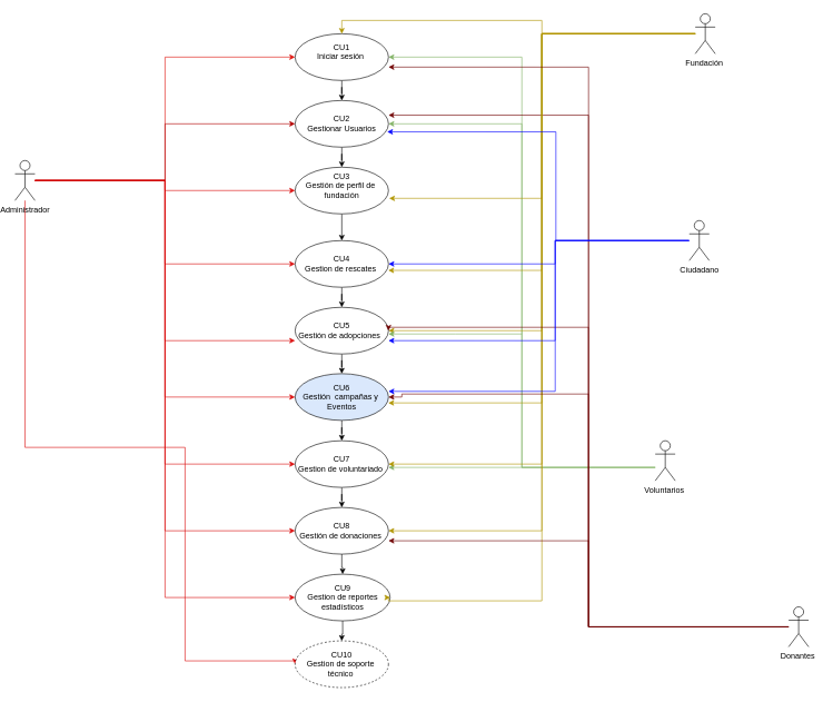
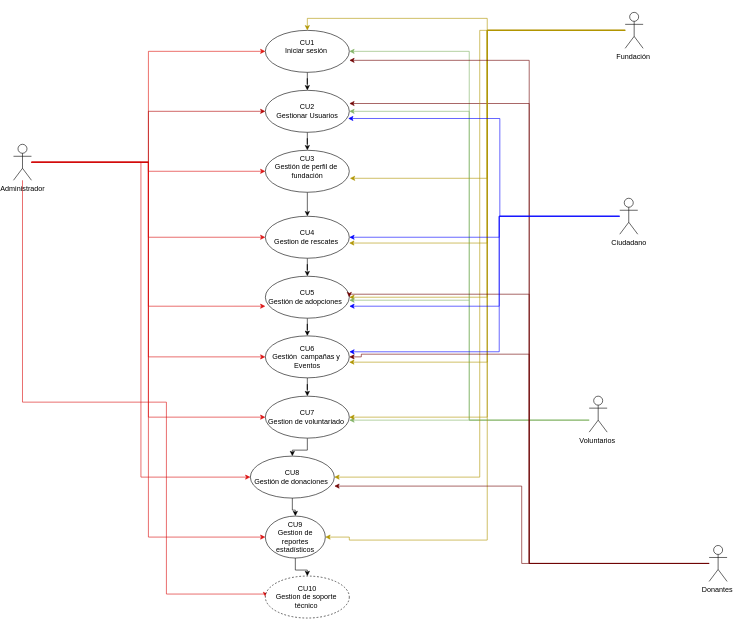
  <mxCell id="0" />
  <mxCell id="1" parent="0" />
  <mxCell id="2" style="edgeStyle=orthogonalEdgeStyle;rounded=0;orthogonalLoop=1;jettySize=auto;html=1;entryX=0;entryY=0.5;entryDx=0;entryDy=0;strokeColor=#DF130C;" edge="1" parent="1" source="11" target="34"><mxGeometry relative="1" as="geometry" /></mxCell>
  <mxCell id="3" style="edgeStyle=orthogonalEdgeStyle;rounded=0;orthogonalLoop=1;jettySize=auto;html=1;entryX=0;entryY=0.5;entryDx=0;entryDy=0;strokeColor=#DB0F0F;" edge="1" parent="1" source="11" target="28"><mxGeometry relative="1" as="geometry"><mxPoint x="420" y="290" as="targetPoint" /></mxGeometry></mxCell>
  <mxCell id="4" style="edgeStyle=orthogonalEdgeStyle;rounded=0;orthogonalLoop=1;jettySize=auto;html=1;entryX=0;entryY=0.5;entryDx=0;entryDy=0;strokeColor=#DB0F0F;" edge="1" parent="1" source="11" target="26"><mxGeometry relative="1" as="geometry" /></mxCell>
  <mxCell id="5" style="edgeStyle=orthogonalEdgeStyle;rounded=0;orthogonalLoop=1;jettySize=auto;html=1;entryX=0;entryY=0.5;entryDx=0;entryDy=0;strokeColor=#DB0F0F;" edge="1" parent="1" source="11" target="21"><mxGeometry relative="1" as="geometry" /></mxCell>
  <mxCell id="6" style="edgeStyle=orthogonalEdgeStyle;rounded=0;orthogonalLoop=1;jettySize=auto;html=1;entryX=0;entryY=0.5;entryDx=0;entryDy=0;strokeColor=#DB0F0F;" edge="1" parent="1" source="11" target="30"><mxGeometry relative="1" as="geometry" /></mxCell>
  <mxCell id="7" style="edgeStyle=orthogonalEdgeStyle;rounded=0;orthogonalLoop=1;jettySize=auto;html=1;entryX=0;entryY=0.5;entryDx=0;entryDy=0;strokeColor=#DB0F0F;" edge="1" parent="1" source="11" target="23"><mxGeometry relative="1" as="geometry" /></mxCell>
  <mxCell id="8" style="edgeStyle=orthogonalEdgeStyle;rounded=0;orthogonalLoop=1;jettySize=auto;html=1;entryX=0;entryY=0.5;entryDx=0;entryDy=0;strokeColor=#DB0F0F;" edge="1" parent="1" source="11" target="36"><mxGeometry relative="1" as="geometry" /></mxCell>
  <mxCell id="9" style="edgeStyle=orthogonalEdgeStyle;rounded=0;orthogonalLoop=1;jettySize=auto;html=1;entryX=0;entryY=0.5;entryDx=0;entryDy=0;strokeColor=#DB0F0F;" edge="1" parent="1" source="11" target="24"><mxGeometry relative="1" as="geometry"><Array as="points"><mxPoint x="275" y="670" /><mxPoint x="275" y="990" /><mxPoint x="440" y="990" /></Array></mxGeometry></mxCell>
  <mxCell id="10" style="edgeStyle=orthogonalEdgeStyle;rounded=0;orthogonalLoop=1;jettySize=auto;html=1;entryX=0;entryY=0.5;entryDx=0;entryDy=0;fillColor=#e51400;strokeColor=#B20000;" edge="1" parent="1" source="11" target="19"><mxGeometry relative="1" as="geometry" /></mxCell>
  <mxCell id="11" value="&lt;font style=&quot;vertical-align: inherit;&quot;&gt;&lt;font style=&quot;vertical-align: inherit;&quot;&gt;Administrador&lt;/font&gt;&lt;/font&gt;" style="shape=umlActor;verticalLabelPosition=bottom;verticalAlign=top;html=1;outlineConnect=0;" vertex="1" parent="1"><mxGeometry x="20" y="240" width="30" height="60" as="geometry" /></mxCell>
  <mxCell id="12" style="edgeStyle=orthogonalEdgeStyle;rounded=0;orthogonalLoop=1;jettySize=auto;html=1;entryX=1;entryY=0.5;entryDx=0;entryDy=0;fillColor=#d5e8d4;strokeColor=#82b366;" edge="1" parent="1" source="15" target="19"><mxGeometry relative="1" as="geometry"><Array as="points"><mxPoint x="780" y="700" /><mxPoint x="780" y="185" /></Array></mxGeometry></mxCell>
  <mxCell id="13" style="edgeStyle=orthogonalEdgeStyle;rounded=0;orthogonalLoop=1;jettySize=auto;html=1;fillColor=#d5e8d4;strokeColor=#82b366;" edge="1" parent="1" source="15"><mxGeometry relative="1" as="geometry"><mxPoint x="580" y="700" as="targetPoint" /><Array as="points"><mxPoint x="890" y="700" /><mxPoint x="890" y="700" /></Array></mxGeometry></mxCell>
  <mxCell id="14" style="edgeStyle=orthogonalEdgeStyle;rounded=0;orthogonalLoop=1;jettySize=auto;html=1;entryX=1;entryY=0.5;entryDx=0;entryDy=0;fillColor=#d5e8d4;strokeColor=#82b366;" edge="1" parent="1" source="15" target="34"><mxGeometry relative="1" as="geometry"><Array as="points"><mxPoint x="780" y="700" /><mxPoint x="780" y="85" /></Array></mxGeometry></mxCell>
  <mxCell id="15" value="&lt;font style=&quot;vertical-align: inherit;&quot; dir=&quot;auto&quot;&gt;&lt;font style=&quot;vertical-align: inherit;&quot; dir=&quot;auto&quot;&gt;Voluntarios&amp;nbsp;&lt;/font&gt;&lt;/font&gt;" style="shape=umlActor;verticalLabelPosition=bottom;verticalAlign=top;html=1;outlineConnect=0;" vertex="1" parent="1"><mxGeometry x="980" y="660" width="30" height="60" as="geometry" /></mxCell>
  <mxCell id="16" style="edgeStyle=orthogonalEdgeStyle;rounded=0;orthogonalLoop=1;jettySize=auto;html=1;entryX=1;entryY=0.314;entryDx=0;entryDy=0;entryPerimeter=0;fillColor=#a20025;strokeColor=#6F0000;" edge="1" parent="1" source="17" target="19"><mxGeometry relative="1" as="geometry"><mxPoint x="970" y="210" as="targetPoint" /></mxGeometry></mxCell>
  <mxCell id="17" value="&lt;font style=&quot;vertical-align: inherit;&quot; dir=&quot;auto&quot;&gt;&lt;font style=&quot;vertical-align: inherit;&quot; dir=&quot;auto&quot;&gt;Donantes&amp;nbsp;&lt;/font&gt;&lt;/font&gt;" style="shape=umlActor;verticalLabelPosition=bottom;verticalAlign=top;html=1;outlineConnect=0;" vertex="1" parent="1"><mxGeometry x="1180" y="909" width="30" height="60" as="geometry" /></mxCell>
  <mxCell id="18" value="" style="edgeStyle=orthogonalEdgeStyle;rounded=0;orthogonalLoop=1;jettySize=auto;html=1;" edge="1" parent="1" source="19" target="28"><mxGeometry relative="1" as="geometry" /></mxCell>
  <mxCell id="19" value="CU2&lt;div&gt;Gestionar Usuarios&lt;/div&gt;" style="ellipse;whiteSpace=wrap;html=1;" vertex="1" parent="1"><mxGeometry x="440" y="150" width="140" height="70" as="geometry" /></mxCell>
  <mxCell id="20" value="" style="edgeStyle=orthogonalEdgeStyle;rounded=0;orthogonalLoop=1;jettySize=auto;html=1;" edge="1" parent="1" source="21" target="30"><mxGeometry relative="1" as="geometry" /></mxCell>
- <mxCell id="21" value="&lt;font style=&quot;vertical-align: inherit;&quot; dir=&quot;auto&quot;&gt;&lt;font style=&quot;vertical-align: inherit;&quot; dir=&quot;auto&quot;&gt;&lt;font style=&quot;vertical-align: inherit;&quot; dir=&quot;auto&quot;&gt;&lt;font style=&quot;vertical-align: inherit;&quot; dir=&quot;auto&quot;&gt;CU6&lt;/font&gt;&lt;/font&gt;&lt;/font&gt;&lt;/font&gt;&lt;div&gt;&lt;font style=&quot;vertical-align: inherit;&quot; dir=&quot;auto&quot;&gt;&lt;font style=&quot;vertical-align: inherit;&quot; dir=&quot;auto&quot;&gt;&lt;font style=&quot;vertical-align: inherit;&quot; dir=&quot;auto&quot;&gt;&lt;font style=&quot;vertical-align: inherit;&quot; dir=&quot;auto&quot;&gt;Gestión&amp;nbsp; campañas y&amp;nbsp;&lt;/font&gt;&lt;/font&gt;&lt;/font&gt;&lt;/font&gt;&lt;/div&gt;&lt;div&gt;&lt;font style=&quot;vertical-align: inherit;&quot; dir=&quot;auto&quot;&gt;&lt;font style=&quot;vertical-align: inherit;&quot; dir=&quot;auto&quot;&gt;Eventos&lt;/font&gt;&lt;/font&gt;&lt;/div&gt;" style="ellipse;whiteSpace=wrap;html=1;fillColor=#dae8fc;" vertex="1" parent="1"><mxGeometry x="440" y="559.5" width="140" height="70" as="geometry" /></mxCell>
+ <mxCell id="21" value="&lt;font style=&quot;vertical-align: inherit;&quot; dir=&quot;auto&quot;&gt;&lt;font style=&quot;vertical-align: inherit;&quot; dir=&quot;auto&quot;&gt;&lt;font style=&quot;vertical-align: inherit;&quot; dir=&quot;auto&quot;&gt;&lt;font style=&quot;vertical-align: inherit;&quot; dir=&quot;auto&quot;&gt;CU6&lt;/font&gt;&lt;/font&gt;&lt;/font&gt;&lt;/font&gt;&lt;div&gt;&lt;font style=&quot;vertical-align: inherit;&quot; dir=&quot;auto&quot;&gt;&lt;font style=&quot;vertical-align: inherit;&quot; dir=&quot;auto&quot;&gt;&lt;font style=&quot;vertical-align: inherit;&quot; dir=&quot;auto&quot;&gt;&lt;font style=&quot;vertical-align: inherit;&quot; dir=&quot;auto&quot;&gt;Gestión&amp;nbsp; campañas y&amp;nbsp;&lt;/font&gt;&lt;/font&gt;&lt;/font&gt;&lt;/font&gt;&lt;/div&gt;&lt;div&gt;&lt;font style=&quot;vertical-align: inherit;&quot; dir=&quot;auto&quot;&gt;&lt;font style=&quot;vertical-align: inherit;&quot; dir=&quot;auto&quot;&gt;Eventos&lt;/font&gt;&lt;/font&gt;&lt;/div&gt;" style="ellipse;whiteSpace=wrap;html=1;" vertex="1" parent="1"><mxGeometry x="440" y="559.5" width="140" height="70" as="geometry" /></mxCell>
  <mxCell id="22" value="" style="edgeStyle=orthogonalEdgeStyle;rounded=0;orthogonalLoop=1;jettySize=auto;html=1;" edge="1" parent="1" source="23" target="36"><mxGeometry relative="1" as="geometry" /></mxCell>
- <mxCell id="23" value="&lt;font style=&quot;vertical-align: inherit;&quot; dir=&quot;auto&quot;&gt;&lt;font style=&quot;vertical-align: inherit;&quot; dir=&quot;auto&quot;&gt;&lt;font style=&quot;vertical-align: inherit;&quot; dir=&quot;auto&quot;&gt;&lt;font style=&quot;vertical-align: inherit;&quot; dir=&quot;auto&quot;&gt;CU8&lt;/font&gt;&lt;/font&gt;&lt;/font&gt;&lt;/font&gt;&lt;div&gt;&lt;font style=&quot;vertical-align: inherit;&quot; dir=&quot;auto&quot;&gt;&lt;font style=&quot;vertical-align: inherit;&quot; dir=&quot;auto&quot;&gt;&lt;font style=&quot;vertical-align: inherit;&quot; dir=&quot;auto&quot;&gt;&lt;font style=&quot;vertical-align: inherit;&quot; dir=&quot;auto&quot;&gt;Gestión de donaciones&amp;nbsp;&lt;/font&gt;&lt;/font&gt;&lt;/font&gt;&lt;/font&gt;&lt;/div&gt;" style="ellipse;whiteSpace=wrap;html=1;" vertex="1" parent="1"><mxGeometry x="440" y="760" width="140" height="70" as="geometry" /></mxCell>
+ <mxCell id="23" value="&lt;font style=&quot;vertical-align: inherit;&quot; dir=&quot;auto&quot;&gt;&lt;font style=&quot;vertical-align: inherit;&quot; dir=&quot;auto&quot;&gt;&lt;font style=&quot;vertical-align: inherit;&quot; dir=&quot;auto&quot;&gt;&lt;font style=&quot;vertical-align: inherit;&quot; dir=&quot;auto&quot;&gt;CU8&lt;/font&gt;&lt;/font&gt;&lt;/font&gt;&lt;/font&gt;&lt;div&gt;&lt;font style=&quot;vertical-align: inherit;&quot; dir=&quot;auto&quot;&gt;&lt;font style=&quot;vertical-align: inherit;&quot; dir=&quot;auto&quot;&gt;&lt;font style=&quot;vertical-align: inherit;&quot; dir=&quot;auto&quot;&gt;&lt;font style=&quot;vertical-align: inherit;&quot; dir=&quot;auto&quot;&gt;Gestión de donaciones&amp;nbsp;&lt;/font&gt;&lt;/font&gt;&lt;/font&gt;&lt;/font&gt;&lt;/div&gt;" style="ellipse;whiteSpace=wrap;html=1;" vertex="1" parent="1"><mxGeometry x="415" y="760" width="140" height="70" as="geometry" /></mxCell>
  <mxCell id="24" value="&lt;font style=&quot;vertical-align: inherit;&quot; dir=&quot;auto&quot;&gt;&lt;font style=&quot;vertical-align: inherit;&quot; dir=&quot;auto&quot;&gt;&lt;font style=&quot;vertical-align: inherit;&quot; dir=&quot;auto&quot;&gt;&lt;font style=&quot;vertical-align: inherit;&quot; dir=&quot;auto&quot;&gt;CU10&lt;/font&gt;&lt;/font&gt;&lt;/font&gt;&lt;/font&gt;&lt;div&gt;&lt;font style=&quot;vertical-align: inherit;&quot; dir=&quot;auto&quot;&gt;&lt;font style=&quot;vertical-align: inherit;&quot; dir=&quot;auto&quot;&gt;&lt;font style=&quot;vertical-align: inherit;&quot; dir=&quot;auto&quot;&gt;&lt;font style=&quot;vertical-align: inherit;&quot; dir=&quot;auto&quot;&gt;Gestion de soporte&amp;nbsp;&lt;/font&gt;&lt;/font&gt;&lt;/font&gt;&lt;/font&gt;&lt;/div&gt;&lt;div&gt;&lt;font style=&quot;vertical-align: inherit;&quot; dir=&quot;auto&quot;&gt;&lt;font style=&quot;vertical-align: inherit;&quot; dir=&quot;auto&quot;&gt;técnico&amp;nbsp;&lt;/font&gt;&lt;/font&gt;&lt;/div&gt;" style="ellipse;whiteSpace=wrap;html=1;dashed=1;" vertex="1" parent="1"><mxGeometry x="440" y="960" width="140" height="70" as="geometry" /></mxCell>
  <mxCell id="25" value="" style="edgeStyle=orthogonalEdgeStyle;rounded=0;orthogonalLoop=1;jettySize=auto;html=1;" edge="1" parent="1" source="26" target="32"><mxGeometry relative="1" as="geometry" /></mxCell>
  <mxCell id="26" value="&lt;font style=&quot;vertical-align: inherit;&quot; dir=&quot;auto&quot;&gt;&lt;font style=&quot;vertical-align: inherit;&quot; dir=&quot;auto&quot;&gt;CU4&lt;/font&gt;&lt;/font&gt;&lt;div&gt;&lt;font style=&quot;vertical-align: inherit;&quot; dir=&quot;auto&quot;&gt;&lt;font style=&quot;vertical-align: inherit;&quot; dir=&quot;auto&quot;&gt;Gestion de rescates&amp;nbsp;&lt;/font&gt;&lt;/font&gt;&lt;/div&gt;" style="ellipse;whiteSpace=wrap;html=1;" vertex="1" parent="1"><mxGeometry x="440" y="360" width="140" height="70" as="geometry" /></mxCell>
  <mxCell id="27" value="" style="edgeStyle=orthogonalEdgeStyle;rounded=0;orthogonalLoop=1;jettySize=auto;html=1;" edge="1" parent="1" source="28" target="26"><mxGeometry relative="1" as="geometry" /></mxCell>
  <mxCell id="28" value="&lt;font style=&quot;vertical-align: inherit;&quot; dir=&quot;auto&quot;&gt;&lt;font style=&quot;vertical-align: inherit;&quot; dir=&quot;auto&quot;&gt;&lt;font style=&quot;vertical-align: inherit;&quot; dir=&quot;auto&quot;&gt;&lt;font style=&quot;vertical-align: inherit;&quot; dir=&quot;auto&quot;&gt;CU3&lt;/font&gt;&lt;/font&gt;&lt;/font&gt;&lt;/font&gt;&lt;div&gt;&lt;font style=&quot;vertical-align: inherit;&quot; dir=&quot;auto&quot;&gt;&lt;font style=&quot;vertical-align: inherit;&quot; dir=&quot;auto&quot;&gt;Gestión de perfil de&amp;nbsp;&lt;/font&gt;&lt;/font&gt;&lt;/div&gt;&lt;div&gt;&lt;font style=&quot;vertical-align: inherit;&quot; dir=&quot;auto&quot;&gt;&lt;font style=&quot;vertical-align: inherit;&quot; dir=&quot;auto&quot;&gt;fundación&lt;/font&gt;&lt;/font&gt;&lt;br&gt;&lt;div&gt;&lt;font style=&quot;vertical-align: inherit;&quot; dir=&quot;auto&quot;&gt;&lt;font style=&quot;vertical-align: inherit;&quot; dir=&quot;auto&quot;&gt;&lt;br&gt;&lt;/font&gt;&lt;/font&gt;&lt;/div&gt;&lt;/div&gt;" style="ellipse;whiteSpace=wrap;html=1;" vertex="1" parent="1"><mxGeometry x="440" y="250" width="140" height="70" as="geometry" /></mxCell>
  <mxCell id="29" value="" style="edgeStyle=orthogonalEdgeStyle;rounded=0;orthogonalLoop=1;jettySize=auto;html=1;" edge="1" parent="1" source="30" target="23"><mxGeometry relative="1" as="geometry" /></mxCell>
  <mxCell id="30" value="&lt;font style=&quot;vertical-align: inherit;&quot; dir=&quot;auto&quot;&gt;&lt;font style=&quot;vertical-align: inherit;&quot; dir=&quot;auto&quot;&gt;CU7&lt;/font&gt;&lt;/font&gt;&lt;div&gt;&lt;font style=&quot;vertical-align: inherit;&quot; dir=&quot;auto&quot;&gt;&lt;font style=&quot;vertical-align: inherit;&quot; dir=&quot;auto&quot;&gt;Gestion de voluntariado&amp;nbsp;&lt;/font&gt;&lt;/font&gt;&lt;/div&gt;" style="ellipse;whiteSpace=wrap;html=1;" vertex="1" parent="1"><mxGeometry x="440" y="660" width="140" height="70" as="geometry" /></mxCell>
  <mxCell id="31" value="" style="edgeStyle=orthogonalEdgeStyle;rounded=0;orthogonalLoop=1;jettySize=auto;html=1;" edge="1" parent="1" source="32" target="21"><mxGeometry relative="1" as="geometry" /></mxCell>
  <mxCell id="32" value="&lt;font style=&quot;vertical-align: inherit;&quot; dir=&quot;auto&quot;&gt;&lt;font style=&quot;vertical-align: inherit;&quot; dir=&quot;auto&quot;&gt;&lt;font style=&quot;vertical-align: inherit;&quot; dir=&quot;auto&quot;&gt;&lt;font style=&quot;vertical-align: inherit;&quot; dir=&quot;auto&quot;&gt;&lt;font style=&quot;vertical-align: inherit;&quot; dir=&quot;auto&quot;&gt;&lt;font style=&quot;vertical-align: inherit;&quot; dir=&quot;auto&quot;&gt;&lt;font style=&quot;vertical-align: inherit;&quot; dir=&quot;auto&quot;&gt;&lt;font style=&quot;vertical-align: inherit;&quot; dir=&quot;auto&quot;&gt;CU5&lt;/font&gt;&lt;/font&gt;&lt;/font&gt;&lt;/font&gt;&lt;/font&gt;&lt;/font&gt;&lt;/font&gt;&lt;/font&gt;&lt;div&gt;&lt;font style=&quot;vertical-align: inherit;&quot; dir=&quot;auto&quot;&gt;&lt;font style=&quot;vertical-align: inherit;&quot; dir=&quot;auto&quot;&gt;&lt;font style=&quot;vertical-align: inherit;&quot; dir=&quot;auto&quot;&gt;&lt;font style=&quot;vertical-align: inherit;&quot; dir=&quot;auto&quot;&gt;&lt;font style=&quot;vertical-align: inherit;&quot; dir=&quot;auto&quot;&gt;&lt;font style=&quot;vertical-align: inherit;&quot; dir=&quot;auto&quot;&gt;Gestión de adopciones&amp;nbsp;&amp;nbsp;&lt;/font&gt;&lt;/font&gt;&lt;/font&gt;&lt;/font&gt;&lt;/font&gt;&lt;/font&gt;&lt;/div&gt;" style="ellipse;whiteSpace=wrap;html=1;" vertex="1" parent="1"><mxGeometry x="440" y="460" width="140" height="70" as="geometry" /></mxCell>
  <mxCell id="33" value="" style="edgeStyle=orthogonalEdgeStyle;rounded=0;orthogonalLoop=1;jettySize=auto;html=1;" edge="1" parent="1" source="34" target="19"><mxGeometry relative="1" as="geometry" /></mxCell>
  <mxCell id="34" value="&lt;div&gt;CU1&lt;/div&gt;Iniciar sesión&amp;nbsp;&lt;div&gt;&lt;br&gt;&lt;/div&gt;" style="ellipse;whiteSpace=wrap;html=1;" vertex="1" parent="1"><mxGeometry x="440" y="50" width="140" height="70" as="geometry" /></mxCell>
  <mxCell id="35" value="" style="edgeStyle=orthogonalEdgeStyle;rounded=0;orthogonalLoop=1;jettySize=auto;html=1;" edge="1" parent="1" source="36" target="24"><mxGeometry relative="1" as="geometry" /></mxCell>
- <mxCell id="36" value="&lt;font style=&quot;vertical-align: inherit;&quot; dir=&quot;auto&quot;&gt;&lt;font style=&quot;vertical-align: inherit;&quot; dir=&quot;auto&quot;&gt;CU9&lt;/font&gt;&lt;/font&gt;&lt;div&gt;&lt;font style=&quot;vertical-align: inherit;&quot; dir=&quot;auto&quot;&gt;&lt;font style=&quot;vertical-align: inherit;&quot; dir=&quot;auto&quot;&gt;Gestion de reportes estadísticos&lt;/font&gt;&lt;/font&gt;&lt;/div&gt;" style="ellipse;whiteSpace=wrap;html=1;" vertex="1" parent="1"><mxGeometry x="440" y="860" width="142.5" height="70" as="geometry" /></mxCell>
+ <mxCell id="36" value="&lt;font style=&quot;vertical-align: inherit;&quot; dir=&quot;auto&quot;&gt;&lt;font style=&quot;vertical-align: inherit;&quot; dir=&quot;auto&quot;&gt;CU9&lt;/font&gt;&lt;/font&gt;&lt;div&gt;&lt;font style=&quot;vertical-align: inherit;&quot; dir=&quot;auto&quot;&gt;&lt;font style=&quot;vertical-align: inherit;&quot; dir=&quot;auto&quot;&gt;Gestion de reportes estadísticos&lt;/font&gt;&lt;/font&gt;&lt;/div&gt;" style="ellipse;whiteSpace=wrap;html=1;" vertex="1" parent="1"><mxGeometry x="440" y="860" width="100" height="70" as="geometry" /></mxCell>
  <mxCell id="37" style="edgeStyle=orthogonalEdgeStyle;rounded=0;orthogonalLoop=1;jettySize=auto;html=1;entryX=0;entryY=0.714;entryDx=0;entryDy=0;entryPerimeter=0;strokeColor=#DB0F0F;" edge="1" parent="1" source="11" target="32"><mxGeometry relative="1" as="geometry" /></mxCell>
  <mxCell id="38" style="edgeStyle=orthogonalEdgeStyle;rounded=0;orthogonalLoop=1;jettySize=auto;html=1;entryX=0.5;entryY=0;entryDx=0;entryDy=0;fillColor=#e3c800;strokeColor=#B09500;" edge="1" parent="1" source="43" target="34"><mxGeometry relative="1" as="geometry" /></mxCell>
  <mxCell id="39" style="edgeStyle=orthogonalEdgeStyle;rounded=0;orthogonalLoop=1;jettySize=auto;html=1;entryX=1;entryY=0.5;entryDx=0;entryDy=0;fillColor=#e3c800;strokeColor=#B09500;" edge="1" parent="1" source="43" target="32"><mxGeometry relative="1" as="geometry" /></mxCell>
  <mxCell id="40" style="edgeStyle=orthogonalEdgeStyle;rounded=0;orthogonalLoop=1;jettySize=auto;html=1;entryX=1;entryY=0.5;entryDx=0;entryDy=0;fillColor=#e3c800;strokeColor=#B09500;" edge="1" parent="1" source="43" target="30"><mxGeometry relative="1" as="geometry" /></mxCell>
  <mxCell id="41" style="edgeStyle=orthogonalEdgeStyle;rounded=0;orthogonalLoop=1;jettySize=auto;html=1;entryX=1;entryY=0.5;entryDx=0;entryDy=0;fillColor=#e3c800;strokeColor=#B09500;" edge="1" parent="1" source="43" target="23"><mxGeometry relative="1" as="geometry" /></mxCell>
  <mxCell id="42" style="edgeStyle=orthogonalEdgeStyle;rounded=0;orthogonalLoop=1;jettySize=auto;html=1;entryX=1;entryY=0.5;entryDx=0;entryDy=0;fillColor=#e3c800;strokeColor=#B09500;" edge="1" parent="1" source="43" target="36"><mxGeometry relative="1" as="geometry"><Array as="points"><mxPoint x="810" y="50" /><mxPoint x="810" y="900" /><mxPoint x="580" y="900" /><mxPoint x="580" y="895" /></Array></mxGeometry></mxCell>
  <mxCell id="43" value="&lt;font style=&quot;vertical-align: inherit;&quot; dir=&quot;auto&quot;&gt;&lt;font style=&quot;vertical-align: inherit;&quot; dir=&quot;auto&quot;&gt;Fundación&amp;nbsp;&lt;/font&gt;&lt;/font&gt;" style="shape=umlActor;verticalLabelPosition=bottom;verticalAlign=top;html=1;outlineConnect=0;" vertex="1" parent="1"><mxGeometry x="1040" y="20" width="30" height="60" as="geometry" /></mxCell>
  <mxCell id="44" style="edgeStyle=orthogonalEdgeStyle;rounded=0;orthogonalLoop=1;jettySize=auto;html=1;entryX=1.007;entryY=0.667;entryDx=0;entryDy=0;entryPerimeter=0;fillColor=#e3c800;strokeColor=#B09500;" edge="1" parent="1" source="43" target="28"><mxGeometry relative="1" as="geometry" /></mxCell>
  <mxCell id="45" style="edgeStyle=orthogonalEdgeStyle;rounded=0;orthogonalLoop=1;jettySize=auto;html=1;entryX=0.998;entryY=0.638;entryDx=0;entryDy=0;entryPerimeter=0;fillColor=#e3c800;strokeColor=#B09500;" edge="1" parent="1" source="43" target="26"><mxGeometry relative="1" as="geometry" /></mxCell>
  <mxCell id="46" style="edgeStyle=orthogonalEdgeStyle;rounded=0;orthogonalLoop=1;jettySize=auto;html=1;entryX=0.998;entryY=0.626;entryDx=0;entryDy=0;entryPerimeter=0;fillColor=#e3c800;strokeColor=#B09500;" edge="1" parent="1" source="43" target="21"><mxGeometry relative="1" as="geometry" /></mxCell>
  <mxCell id="47" style="edgeStyle=orthogonalEdgeStyle;rounded=0;orthogonalLoop=1;jettySize=auto;html=1;entryX=1;entryY=0.714;entryDx=0;entryDy=0;entryPerimeter=0;fillColor=#a20025;strokeColor=#6F0000;" edge="1" parent="1" source="17" target="34"><mxGeometry relative="1" as="geometry" /></mxCell>
  <mxCell id="48" style="edgeStyle=orthogonalEdgeStyle;rounded=0;orthogonalLoop=1;jettySize=auto;html=1;entryX=1;entryY=0.5;entryDx=0;entryDy=0;fillColor=#a20025;strokeColor=#6F0000;" edge="1" parent="1" source="17" target="21"><mxGeometry relative="1" as="geometry"><Array as="points"><mxPoint x="880" y="939" /><mxPoint x="880" y="590" /><mxPoint x="600" y="590" /><mxPoint x="600" y="595" /></Array></mxGeometry></mxCell>
  <mxCell id="49" style="edgeStyle=orthogonalEdgeStyle;rounded=0;orthogonalLoop=1;jettySize=auto;html=1;entryX=1;entryY=0.714;entryDx=0;entryDy=0;entryPerimeter=0;fillColor=#a20025;strokeColor=#6F0000;" edge="1" parent="1" source="17" target="23"><mxGeometry relative="1" as="geometry" /></mxCell>
  <mxCell id="50" style="edgeStyle=orthogonalEdgeStyle;rounded=0;orthogonalLoop=1;jettySize=auto;html=1;fillColor=#330066;strokeColor=#6F0000;entryX=1;entryY=0.5;entryDx=0;entryDy=0;" edge="1" parent="1" source="17" target="32"><mxGeometry relative="1" as="geometry"><Array as="points"><mxPoint x="880" y="939" /><mxPoint x="880" y="490" /><mxPoint x="580" y="490" /></Array></mxGeometry></mxCell>
  <mxCell id="51" style="edgeStyle=orthogonalEdgeStyle;rounded=0;orthogonalLoop=1;jettySize=auto;html=1;fillColor=#d5e8d4;strokeColor=#82b366;" edge="1" parent="1"><mxGeometry relative="1" as="geometry"><mxPoint x="580" y="500" as="targetPoint" /><Array as="points"><mxPoint x="680" y="500" /><mxPoint x="680" y="500" /></Array><mxPoint x="780" y="500" as="sourcePoint" /></mxGeometry></mxCell>
  <mxCell id="52" style="edgeStyle=orthogonalEdgeStyle;rounded=0;orthogonalLoop=1;jettySize=auto;html=1;strokeColor=#0000FF;" edge="1" parent="1" source="56" target="26"><mxGeometry relative="1" as="geometry"><mxPoint x="920" y="360" as="targetPoint" /><Array as="points"><mxPoint x="830" y="360" /><mxPoint x="830" y="395" /></Array></mxGeometry></mxCell>
  <mxCell id="53" style="edgeStyle=orthogonalEdgeStyle;rounded=0;orthogonalLoop=1;jettySize=auto;html=1;entryX=0.986;entryY=0.671;entryDx=0;entryDy=0;entryPerimeter=0;strokeColor=#0000FF;" edge="1" parent="1" target="19"><mxGeometry relative="1" as="geometry"><mxPoint x="830" y="170" as="targetPoint" /><mxPoint x="1030" y="360" as="sourcePoint" /><Array as="points"><mxPoint x="1021" y="360" /><mxPoint x="831" y="360" /><mxPoint x="831" y="197" /></Array></mxGeometry></mxCell>
  <mxCell id="54" style="edgeStyle=orthogonalEdgeStyle;rounded=0;orthogonalLoop=1;jettySize=auto;html=1;entryX=1;entryY=0.714;entryDx=0;entryDy=0;entryPerimeter=0;strokeColor=#0000FF;" edge="1" parent="1" source="56" target="32"><mxGeometry relative="1" as="geometry"><mxPoint x="830" y="530" as="targetPoint" /><Array as="points"><mxPoint x="830" y="360" /><mxPoint x="830" y="510" /></Array></mxGeometry></mxCell>
  <mxCell id="55" style="edgeStyle=orthogonalEdgeStyle;rounded=0;orthogonalLoop=1;jettySize=auto;html=1;entryX=1;entryY=0.379;entryDx=0;entryDy=0;entryPerimeter=0;strokeColor=#0000FF;" edge="1" parent="1" source="56" target="21"><mxGeometry relative="1" as="geometry"><mxPoint x="830" y="630" as="targetPoint" /><Array as="points"><mxPoint x="830" y="360" /><mxPoint x="830" y="586" /></Array></mxGeometry></mxCell>
  <mxCell id="56" value="Ciudadano&lt;div&gt;&lt;br&gt;&lt;/div&gt;" style="shape=umlActor;verticalLabelPosition=bottom;verticalAlign=top;html=1;outlineConnect=0;" vertex="1" parent="1"><mxGeometry x="1031" y="330" width="30" height="60" as="geometry" /></mxCell>
